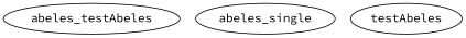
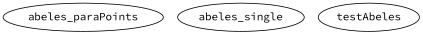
  digraph {
    fontname="Source Code Pro"
    node [fontname="Source Code Pro"]
-   abeles_paraPoints [label=abeles_testAbeles]
+   abeles_paraPoints
    abeles_single
    testAbeles
  }
